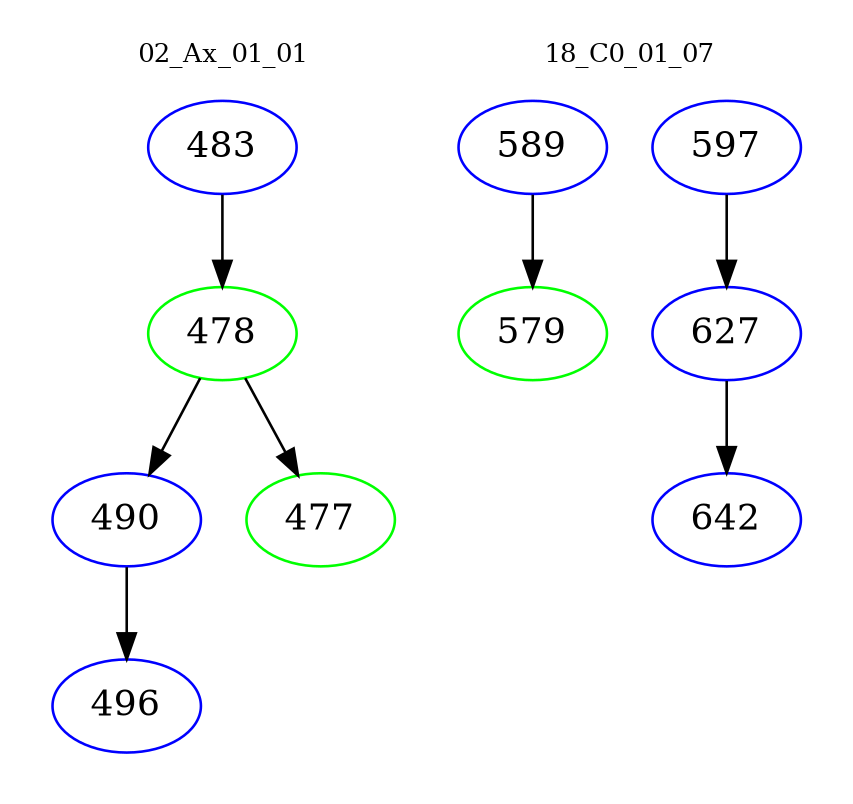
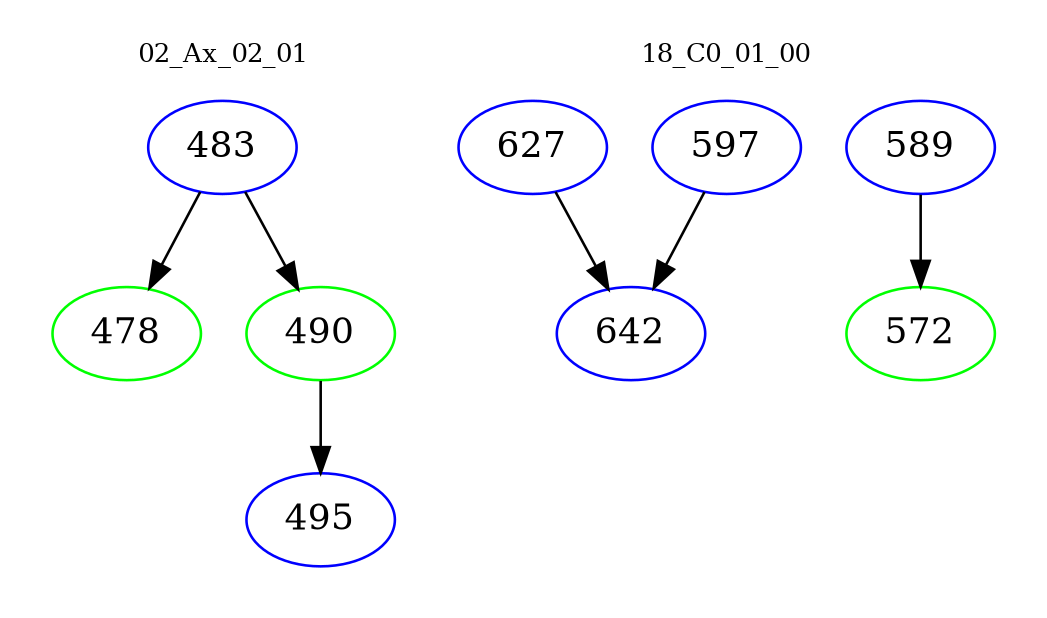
  digraph {
    node [color=blue]
    edge [color=black]
    n1 [label=483]
    n2 [color=green label=478]
-   n3 [label=490]
-   n4 [color=green label=477]
-   n5 [label=496]
+   n3 [color=green label=490]
+   n5 [label=495]
    n6 [label=597]
    n7 [label=589]
    n8 [label=627]
-   n9 [color=green label=579]
+   n9 [color=green label=572]
    n10 [label=642]
    subgraph cluster_1 {
      color=white
      fontsize=10
-     label="02_Ax_01_01"
+     label="02_Ax_02_01"
      n1
      n2
      n3
-     n4
      n5
    }
    subgraph cluster_2 {
      color=white
      fontsize=10
-     label="18_C0_01_07"
+     label="18_C0_01_00"
      n6
      n7
      n8
      n9
      n10
    }
    n1 -> n2
-   n2 -> n3
-   n2 -> n4
+   n1 -> n3
    n3 -> n5
-   n6 -> n8
+   n6 -> n10
    n7 -> n9
    n8 -> n10
  }
